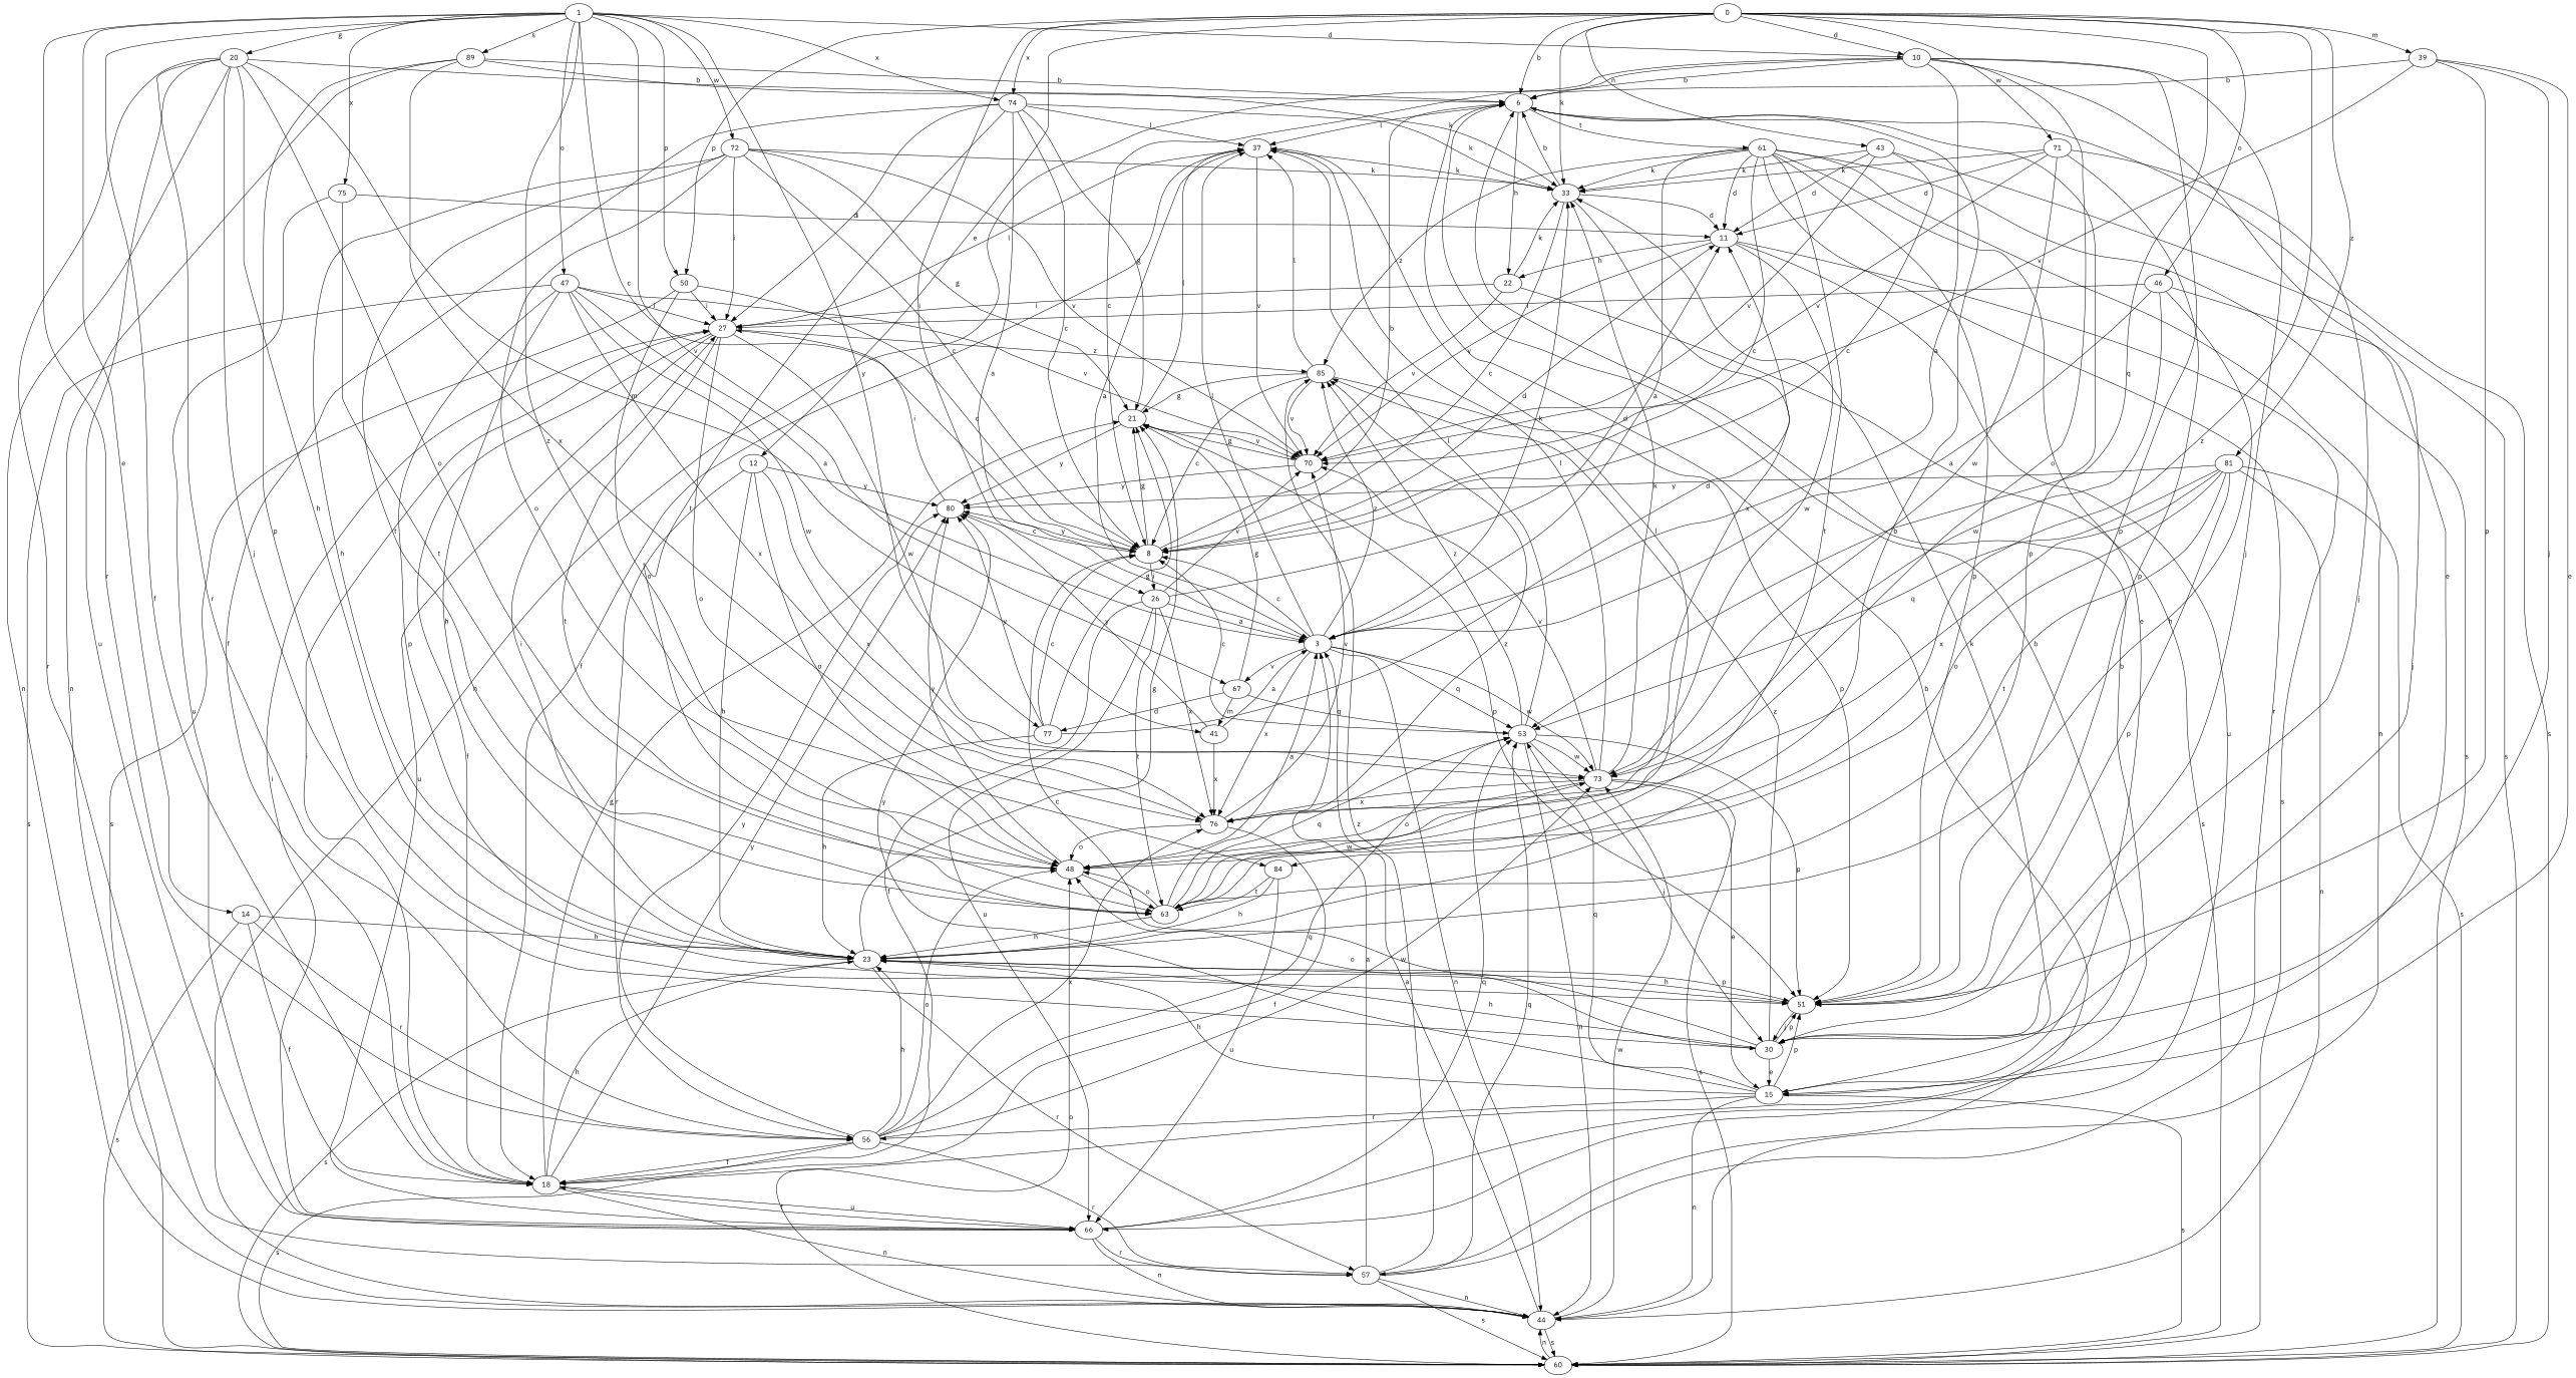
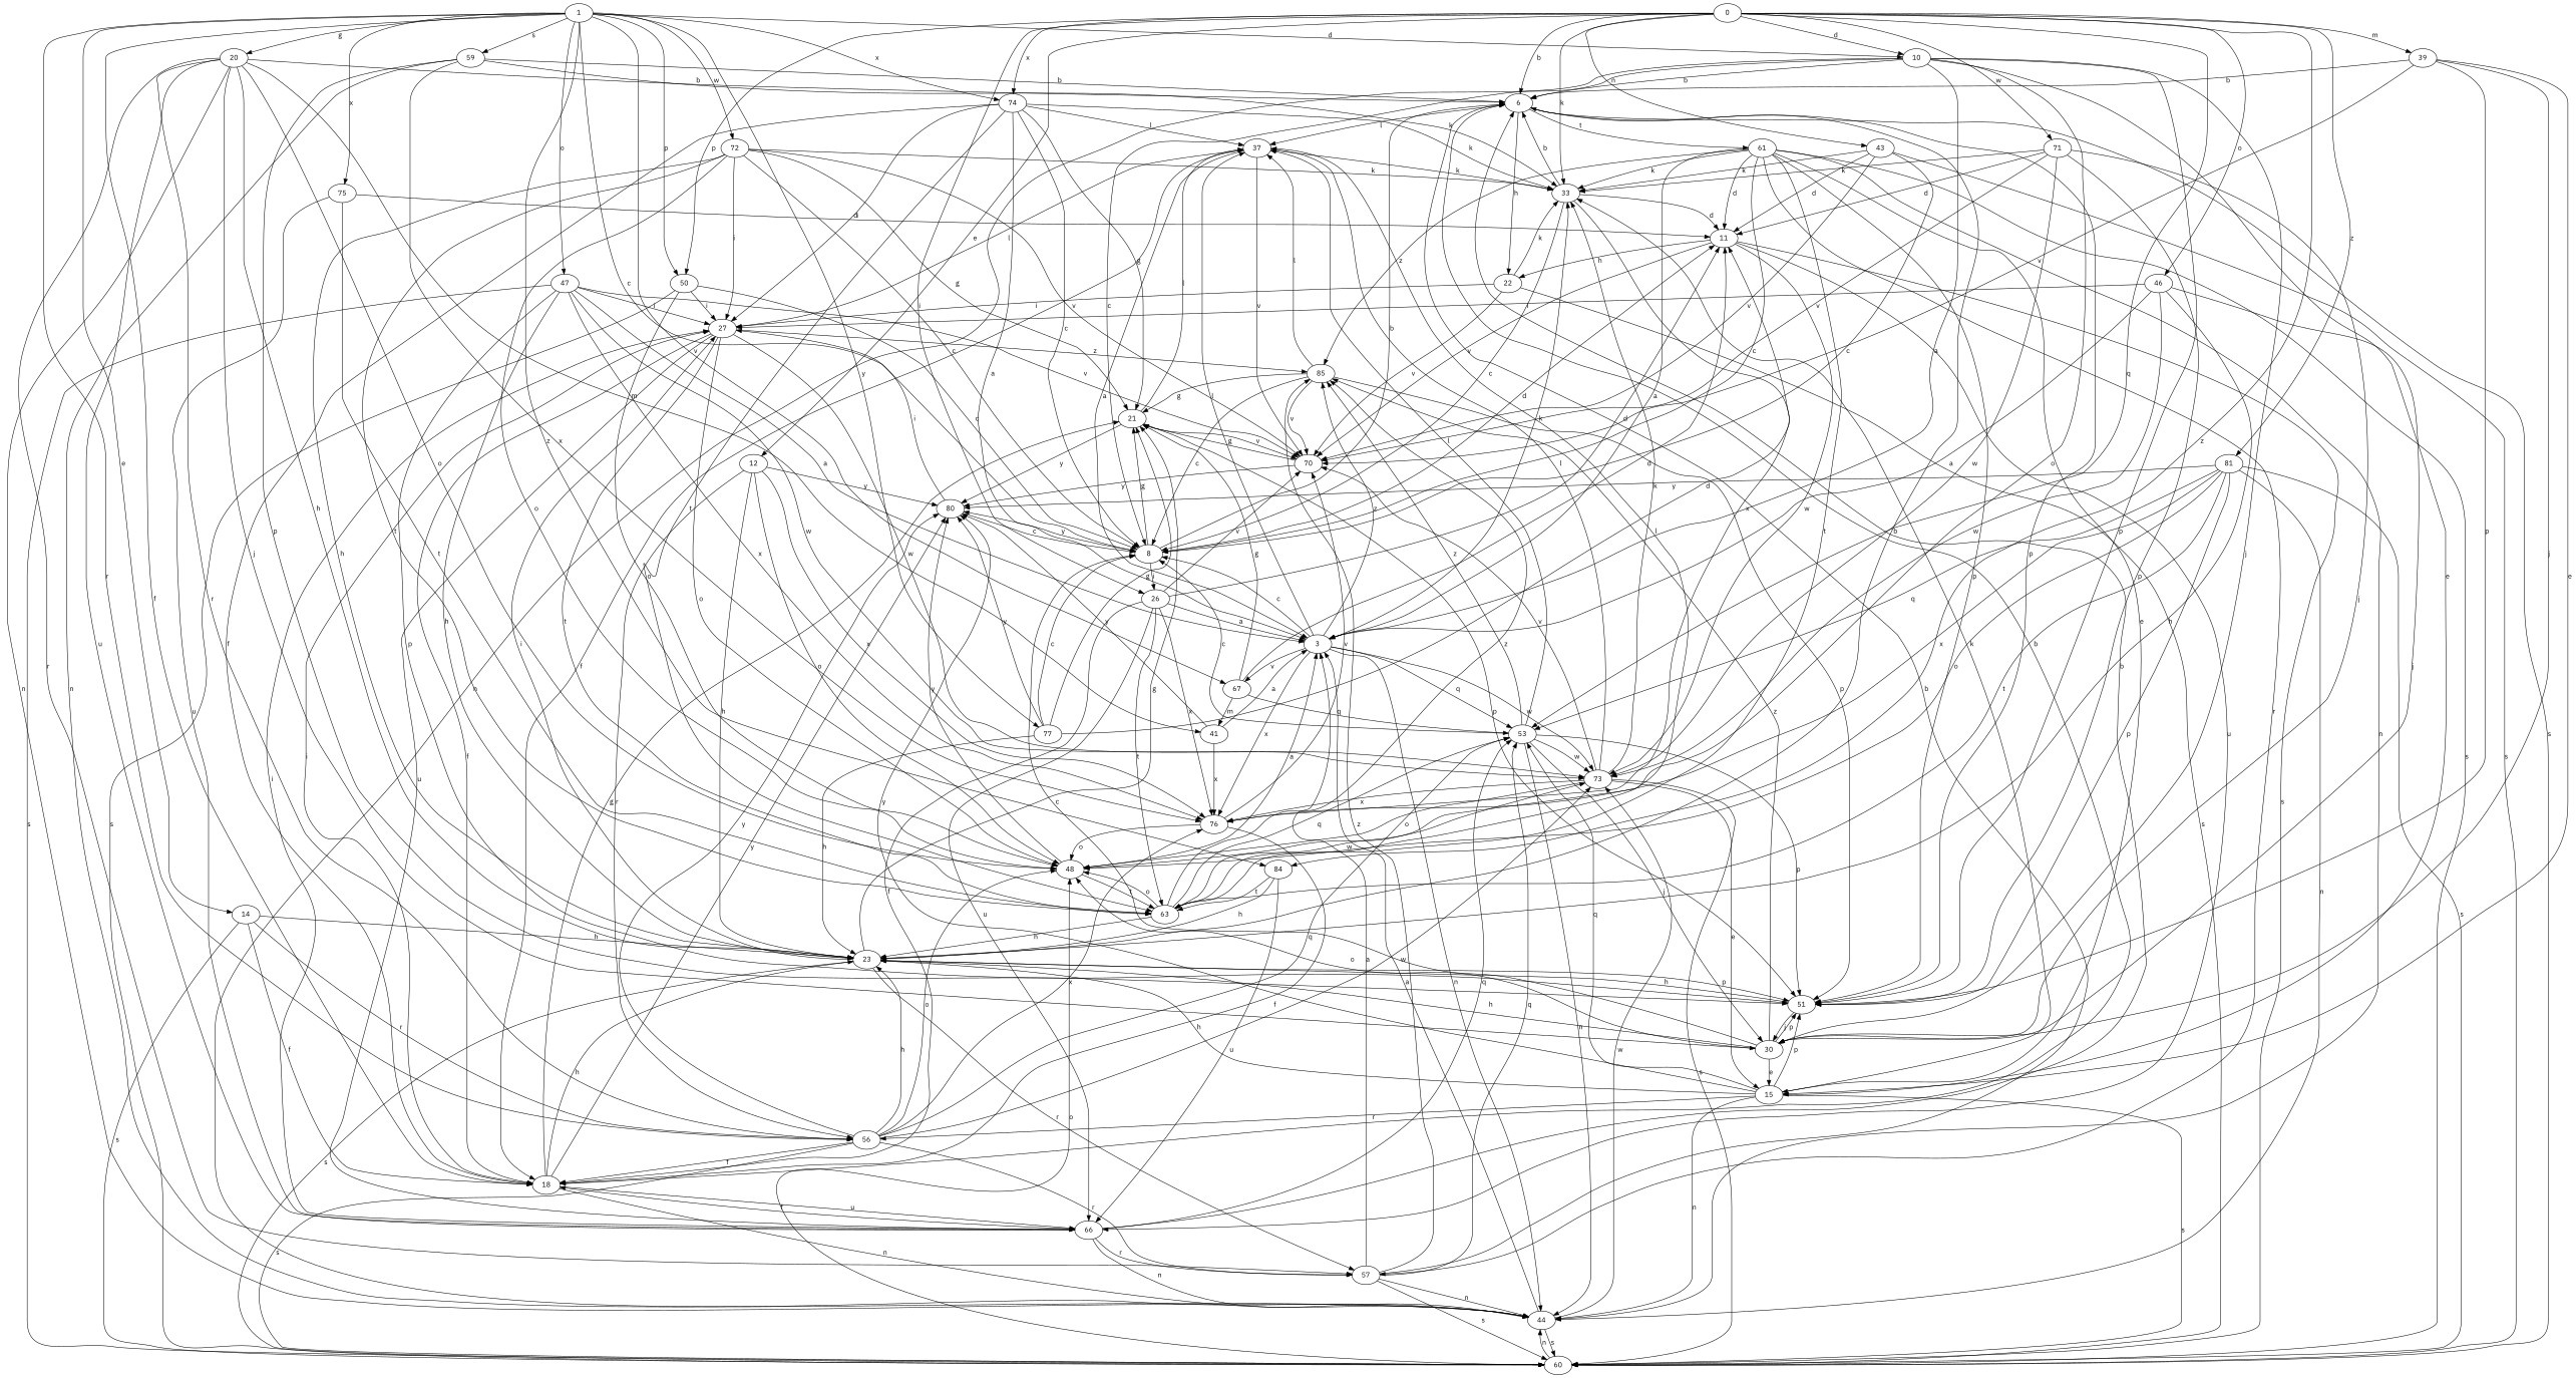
  strict digraph {
    fontname="IBM Plex Sans"
    node [fontname="IBM Plex Sans"]
    edge [fontname="IBM Plex Sans"]
    0
    6
    10
    12
    26
    33
    39
    43
    46
    50
    53
    71
    74
    81
    84
    37
    22
    51
    60
    61
    8
    3
    44
    15
    30
    48
    56
    76
    80
    23
    18
    11
    66
    70
    63
    73
    27
    85
    21
    1
    14
    20
    47
-   59 [label=89]
+   59
    67
    72
    75
    77
    41
    57
    0 -> 6 [label=b]
    0 -> 10 [label=d]
    0 -> 12 [label=e]
    0 -> 26 [label=i]
    0 -> 33 [label=k]
    0 -> 39 [label=m]
    0 -> 43 [label=n]
    0 -> 46 [label=o]
    0 -> 50 [label=p]
    0 -> 53 [label=q]
    0 -> 71 [label=w]
    0 -> 74 [label=x]
    0 -> 81 [label=z]
    0 -> 84 [label=z]
    6 -> 37 [label=l]
    6 -> 22 [label=h]
    6 -> 51 [label=p]
    6 -> 60 [label=s]
    6 -> 61 [label=t]
    10 -> 6 [label=b]
    10 -> 51 [label=p]
    10 -> 8 [label=c]
    10 -> 3 [label=a]
    10 -> 44 [label=n]
    10 -> 15 [label=e]
    10 -> 30 [label=j]
    10 -> 48 [label=o]
    12 -> 48 [label=o]
    12 -> 56 [label=r]
    12 -> 76 [label=x]
    12 -> 80 [label=y]
    12 -> 23 [label=h]
    26 -> 3 [label=a]
    26 -> 76 [label=x]
    26 -> 18 [label=f]
    26 -> 11 [label=d]
    26 -> 66 [label=u]
    26 -> 70 [label=v]
    26 -> 63 [label=t]
    33 -> 6 [label=b]
    33 -> 8 [label=c]
    33 -> 76 [label=x]
    33 -> 11 [label=d]
    39 -> 6 [label=b]
    39 -> 51 [label=p]
    39 -> 15 [label=e]
    39 -> 30 [label=j]
    39 -> 70 [label=v]
    43 -> 33 [label=k]
    43 -> 60 [label=s]
    43 -> 8 [label=c]
    43 -> 11 [label=d]
    43 -> 70 [label=v]
    46 -> 3 [label=a]
    46 -> 30 [label=j]
    46 -> 23 [label=h]
    46 -> 73 [label=w]
    46 -> 27 [label=i]
    50 -> 60 [label=s]
    50 -> 8 [label=c]
    50 -> 48 [label=o]
    50 -> 27 [label=i]
    53 -> 37 [label=l]
    53 -> 51 [label=p]
    53 -> 8 [label=c]
    53 -> 44 [label=n]
    53 -> 30 [label=j]
    53 -> 73 [label=w]
    53 -> 85 [label=z]
    71 -> 33 [label=k]
    71 -> 51 [label=p]
    71 -> 30 [label=j]
    71 -> 11 [label=d]
    71 -> 70 [label=v]
    71 -> 73 [label=w]
    74 -> 33 [label=k]
    74 -> 37 [label=l]
    74 -> 8 [label=c]
    74 -> 3 [label=a]
    74 -> 18 [label=f]
    74 -> 63 [label=t]
    74 -> 27 [label=i]
    74 -> 21 [label=g]
    81 -> 53 [label=q]
    81 -> 51 [label=p]
    81 -> 60 [label=s]
    81 -> 44 [label=n]
    81 -> 48 [label=o]
    81 -> 76 [label=x]
    81 -> 80 [label=y]
    81 -> 63 [label=t]
    84 -> 23 [label=h]
    84 -> 66 [label=u]
    84 -> 63 [label=t]
    37 -> 33 [label=k]
    37 -> 3 [label=a]
    37 -> 18 [label=f]
    37 -> 70 [label=v]
    22 -> 33 [label=k]
    22 -> 60 [label=s]
    22 -> 70 [label=v]
    22 -> 27 [label=i]
    51 -> 30 [label=j]
    51 -> 23 [label=h]
    60 -> 44 [label=n]
    60 -> 48 [label=o]
    61 -> 33 [label=k]
    61 -> 51 [label=p]
    61 -> 60 [label=s]
    61 -> 8 [label=c]
    61 -> 3 [label=a]
    61 -> 44 [label=n]
    61 -> 15 [label=e]
    61 -> 11 [label=d]
    61 -> 63 [label=t]
    61 -> 85 [label=z]
    61 -> 57 [label=r]
    8 -> 6 [label=b]
    8 -> 26 [label=i]
    8 -> 80 [label=y]
    8 -> 11 [label=d]
    8 -> 21 [label=g]
    3 -> 33 [label=k]
    3 -> 53 [label=q]
    3 -> 37 [label=l]
    3 -> 8 [label=c]
    3 -> 44 [label=n]
    3 -> 76 [label=x]
    3 -> 73 [label=w]
    3 -> 85 [label=z]
    3 -> 67 [label=v]
    44 -> 60 [label=s]
    44 -> 3 [label=a]
    44 -> 73 [label=w]
    15 -> 33 [label=k]
    15 -> 53 [label=q]
    15 -> 51 [label=p]
    15 -> 60 [label=s]
    15 -> 44 [label=n]
    15 -> 56 [label=r]
    15 -> 80 [label=y]
    15 -> 23 [label=h]
    30 -> 51 [label=p]
    30 -> 8 [label=c]
    30 -> 15 [label=e]
    30 -> 48 [label=o]
    30 -> 23 [label=h]
    30 -> 85 [label=z]
    48 -> 3 [label=a]
    48 -> 80 [label=y]
    48 -> 63 [label=t]
    56 -> 53 [label=q]
    56 -> 60 [label=s]
    56 -> 48 [label=o]
    56 -> 76 [label=x]
    56 -> 80 [label=y]
    56 -> 23 [label=h]
    56 -> 18 [label=f]
    56 -> 73 [label=w]
    56 -> 57 [label=r]
    76 -> 48 [label=o]
    76 -> 18 [label=f]
    76 -> 70 [label=v]
    80 -> 8 [label=c]
    80 -> 27 [label=i]
    23 -> 6 [label=b]
    23 -> 51 [label=p]
    23 -> 60 [label=s]
    23 -> 27 [label=i]
    23 -> 21 [label=g]
    23 -> 57 [label=r]
    18 -> 6 [label=b]
    18 -> 44 [label=n]
    18 -> 80 [label=y]
    18 -> 23 [label=h]
    18 -> 66 [label=u]
    18 -> 27 [label=i]
    18 -> 21 [label=g]
    11 -> 22 [label=h]
    11 -> 60 [label=s]
    11 -> 66 [label=u]
    11 -> 70 [label=v]
    11 -> 73 [label=w]
    66 -> 6 [label=b]
    66 -> 53 [label=q]
    66 -> 44 [label=n]
    66 -> 18 [label=f]
    66 -> 27 [label=i]
    66 -> 57 [label=r]
    70 -> 80 [label=y]
    70 -> 21 [label=g]
    63 -> 53 [label=q]
    63 -> 37 [label=l]
    63 -> 48 [label=o]
    63 -> 23 [label=h]
    63 -> 73 [label=w]
    63 -> 85 [label=z]
    73 -> 33 [label=k]
    73 -> 37 [label=l]
    73 -> 60 [label=s]
    73 -> 15 [label=e]
    73 -> 48 [label=o]
    73 -> 76 [label=x]
    73 -> 70 [label=v]
    27 -> 37 [label=l]
    27 -> 48 [label=o]
    27 -> 18 [label=f]
    27 -> 66 [label=u]
    27 -> 63 [label=t]
    27 -> 73 [label=w]
    27 -> 85 [label=z]
    85 -> 37 [label=l]
    85 -> 51 [label=p]
    85 -> 8 [label=c]
    85 -> 70 [label=v]
    85 -> 21 [label=g]
    21 -> 37 [label=l]
    21 -> 51 [label=p]
    21 -> 80 [label=y]
    21 -> 70 [label=v]
    1 -> 10 [label=d]
    1 -> 50 [label=p]
    1 -> 74 [label=x]
    1 -> 84 [label=z]
    1 -> 8 [label=c]
    1 -> 56 [label=r]
    1 -> 18 [label=f]
    1 -> 14 [label=e]
    1 -> 20 [label=g]
    1 -> 47 [label=o]
    1 -> 59 [label=s]
    1 -> 67 [label=v]
    1 -> 72 [label=w]
    1 -> 75 [label=x]
    1 -> 77 [label=y]
    14 -> 60 [label=s]
    14 -> 56 [label=r]
    14 -> 23 [label=h]
    14 -> 18 [label=f]
    20 -> 6 [label=b]
    20 -> 44 [label=n]
    20 -> 30 [label=j]
    20 -> 48 [label=o]
    20 -> 56 [label=r]
    20 -> 23 [label=h]
    20 -> 66 [label=u]
    20 -> 41 [label=m]
    20 -> 57 [label=r]
    47 -> 51 [label=p]
    47 -> 60 [label=s]
    47 -> 3 [label=a]
    47 -> 76 [label=x]
    47 -> 23 [label=h]
    47 -> 70 [label=v]
    47 -> 73 [label=w]
    47 -> 27 [label=i]
    59 -> 6 [label=b]
    59 -> 33 [label=k]
    59 -> 51 [label=p]
    59 -> 44 [label=n]
    59 -> 76 [label=x]
    67 -> 53 [label=q]
-   67 -> 77 [label=d]
+   67 -> 11 [label=d]
    67 -> 21 [label=g]
    67 -> 41 [label=m]
    72 -> 33 [label=k]
    72 -> 8 [label=c]
    72 -> 48 [label=o]
    72 -> 23 [label=h]
    72 -> 70 [label=v]
    72 -> 63 [label=t]
    72 -> 27 [label=i]
    72 -> 21 [label=g]
    75 -> 11 [label=d]
    75 -> 66 [label=u]
    75 -> 63 [label=t]
    77 -> 8 [label=c]
    77 -> 80 [label=y]
    77 -> 23 [label=h]
    77 -> 11 [label=d]
    77 -> 21 [label=g]
    41 -> 3 [label=a]
    41 -> 76 [label=x]
    41 -> 80 [label=y]
    57 -> 6 [label=b]
    57 -> 53 [label=q]
    57 -> 60 [label=s]
    57 -> 3 [label=a]
    57 -> 44 [label=n]
    57 -> 85 [label=z]
  }
